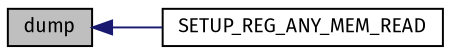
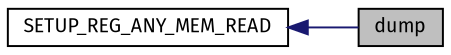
  digraph {
    rankdir=LR
    fontname="Fira Sans"
    node [color=black fontname="Fira Sans" fontsize=10 shape=record style=filled]
    n1 [fillcolor=grey75 fontcolor=black height=0.2 label=dump width=0.4]
    n2 [fillcolor=white height=0.2 label=SETUP_REG_ANY_MEM_READ width=0.4]
-   n1 -> n2 [color=midnightblue dir=back fontname="Fira Sans" fontsize=10 labelfontname=Helvetica labelfontsize=10 style=solid]
+   n2 -> n1 [color=midnightblue dir=back fontname="Fira Sans" fontsize=10 labelfontname=Helvetica labelfontsize=10 style=solid]
  }
